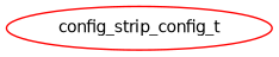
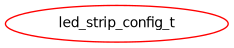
  digraph {
    rankdir=LR
-   n1 [color=red fillcolor=white fontname=Helvetica fontsize=10 height=0.2 label=config_strip_config_t shape=ellipse style=filled width=0.4]
+   n1 [color=red fillcolor=white fontname=Helvetica fontsize=10 height=0.2 label=led_strip_config_t shape=ellipse style=filled width=0.4]
  }
